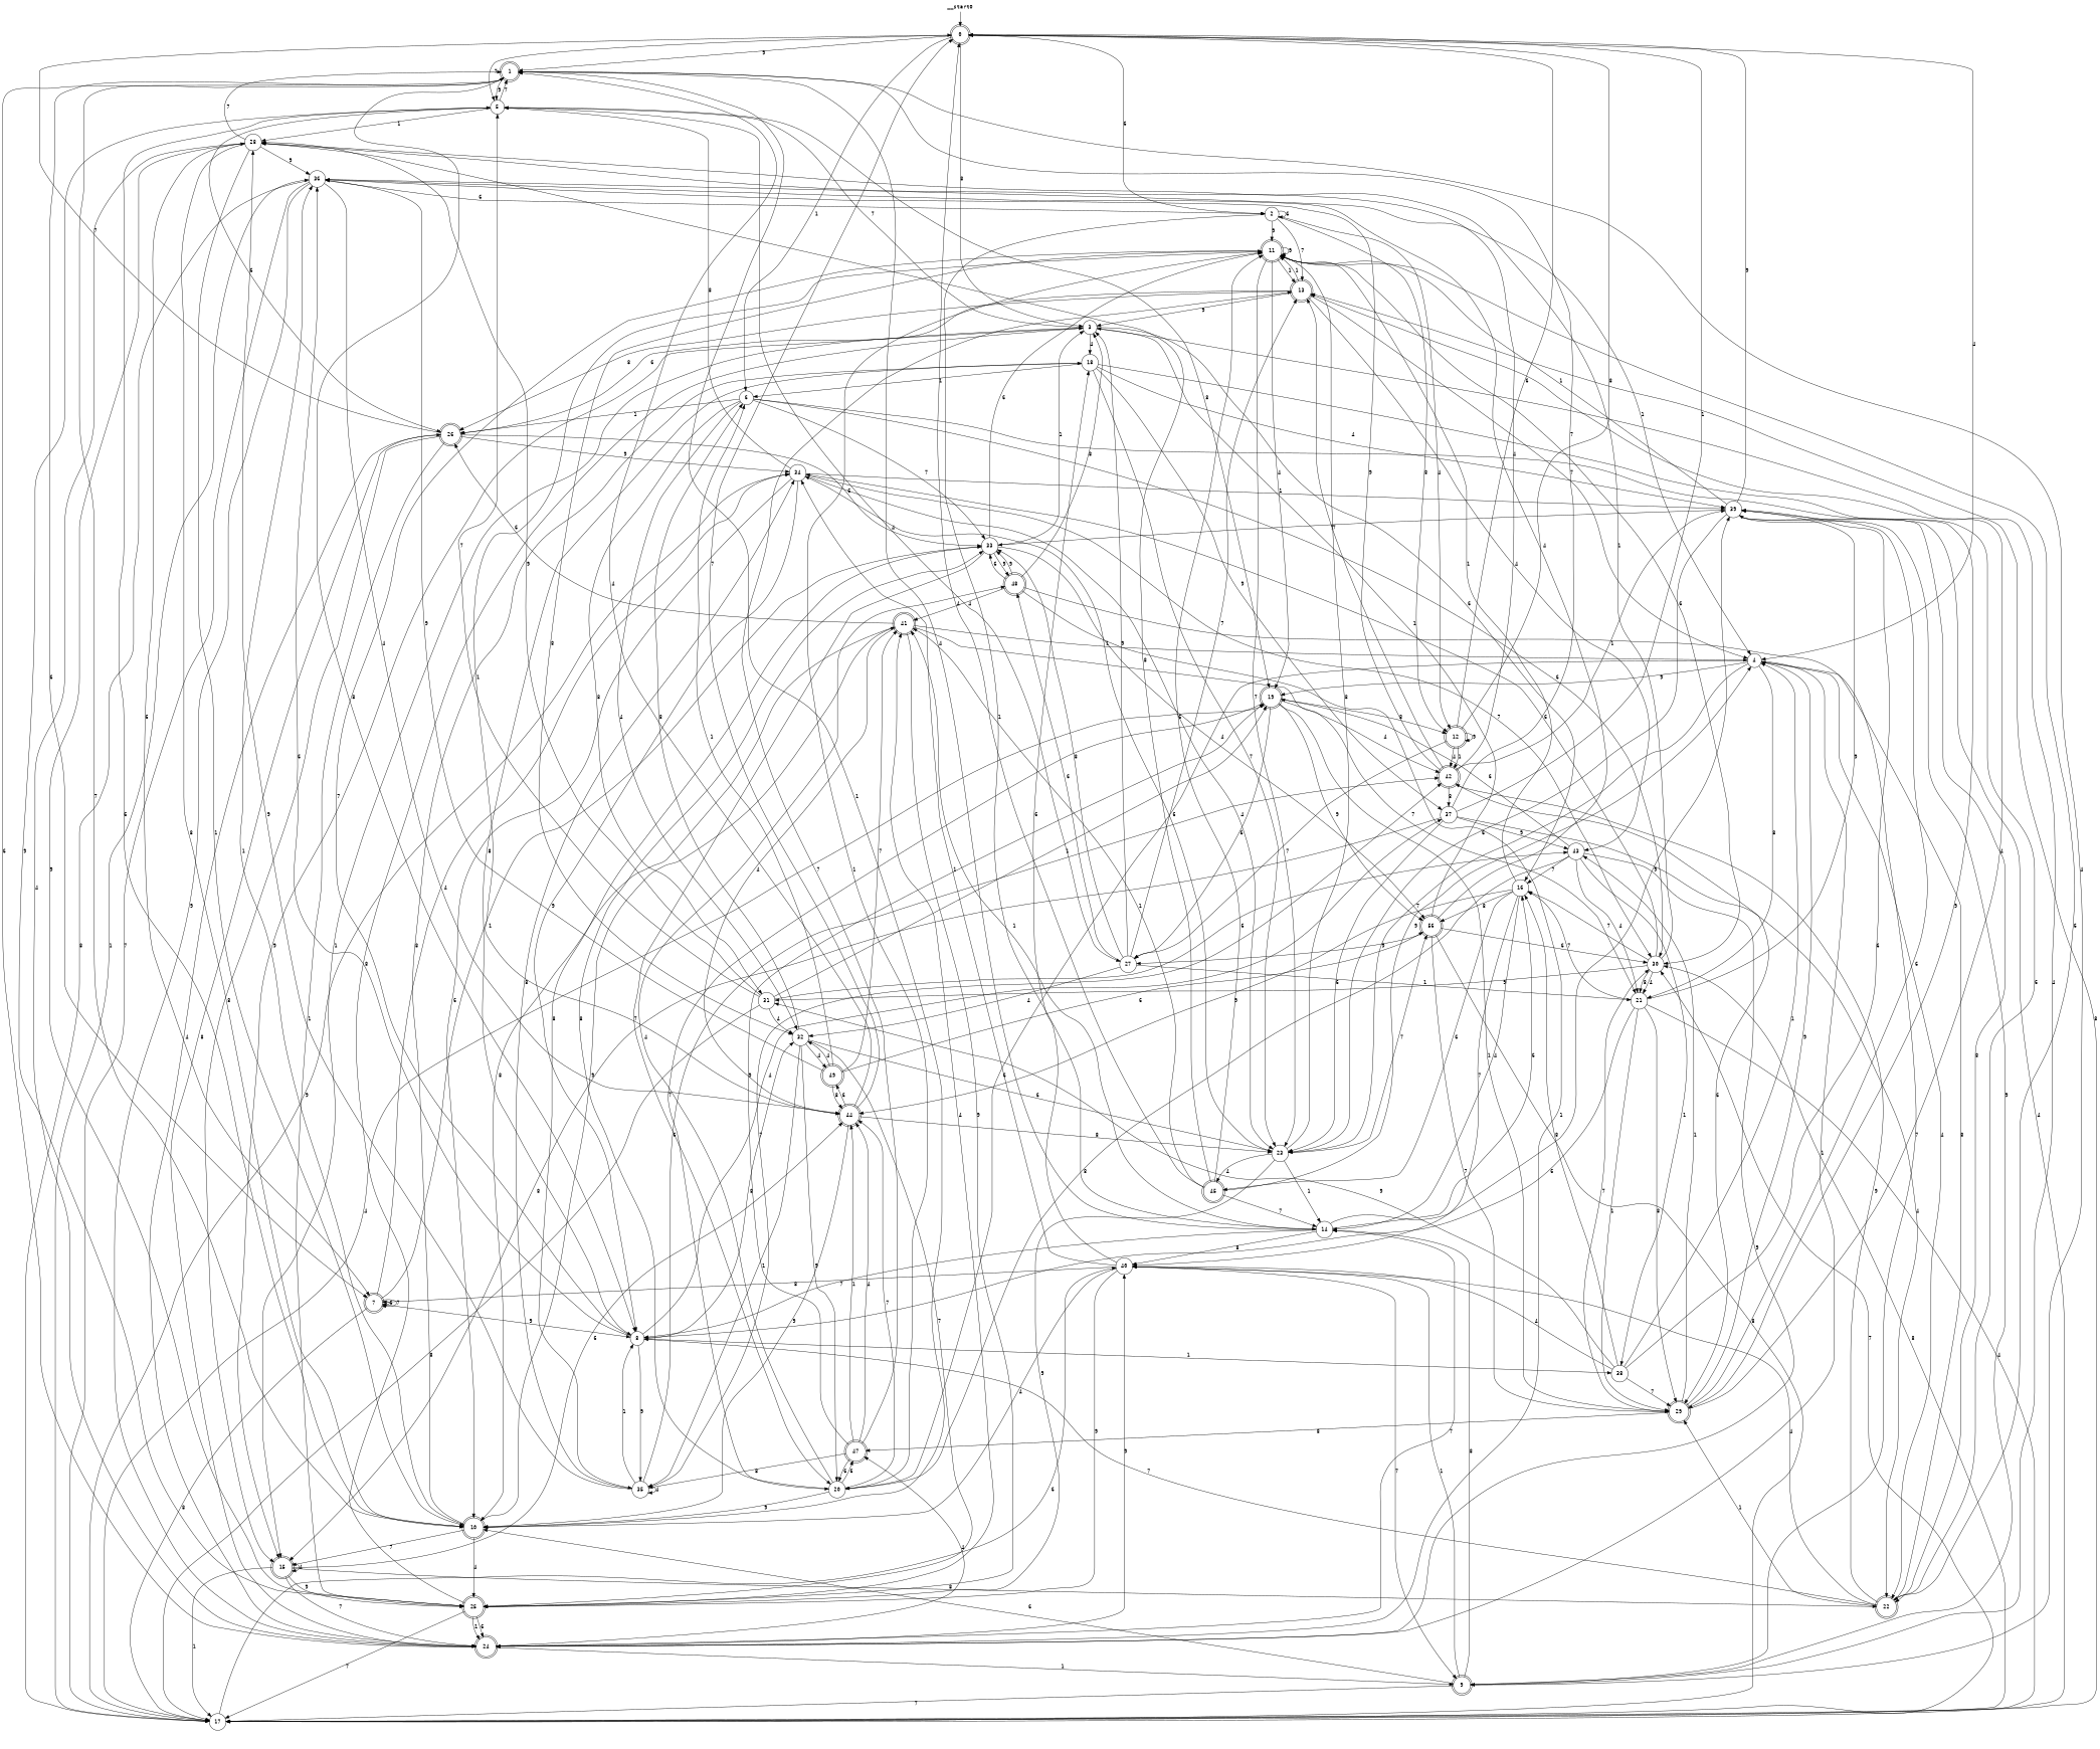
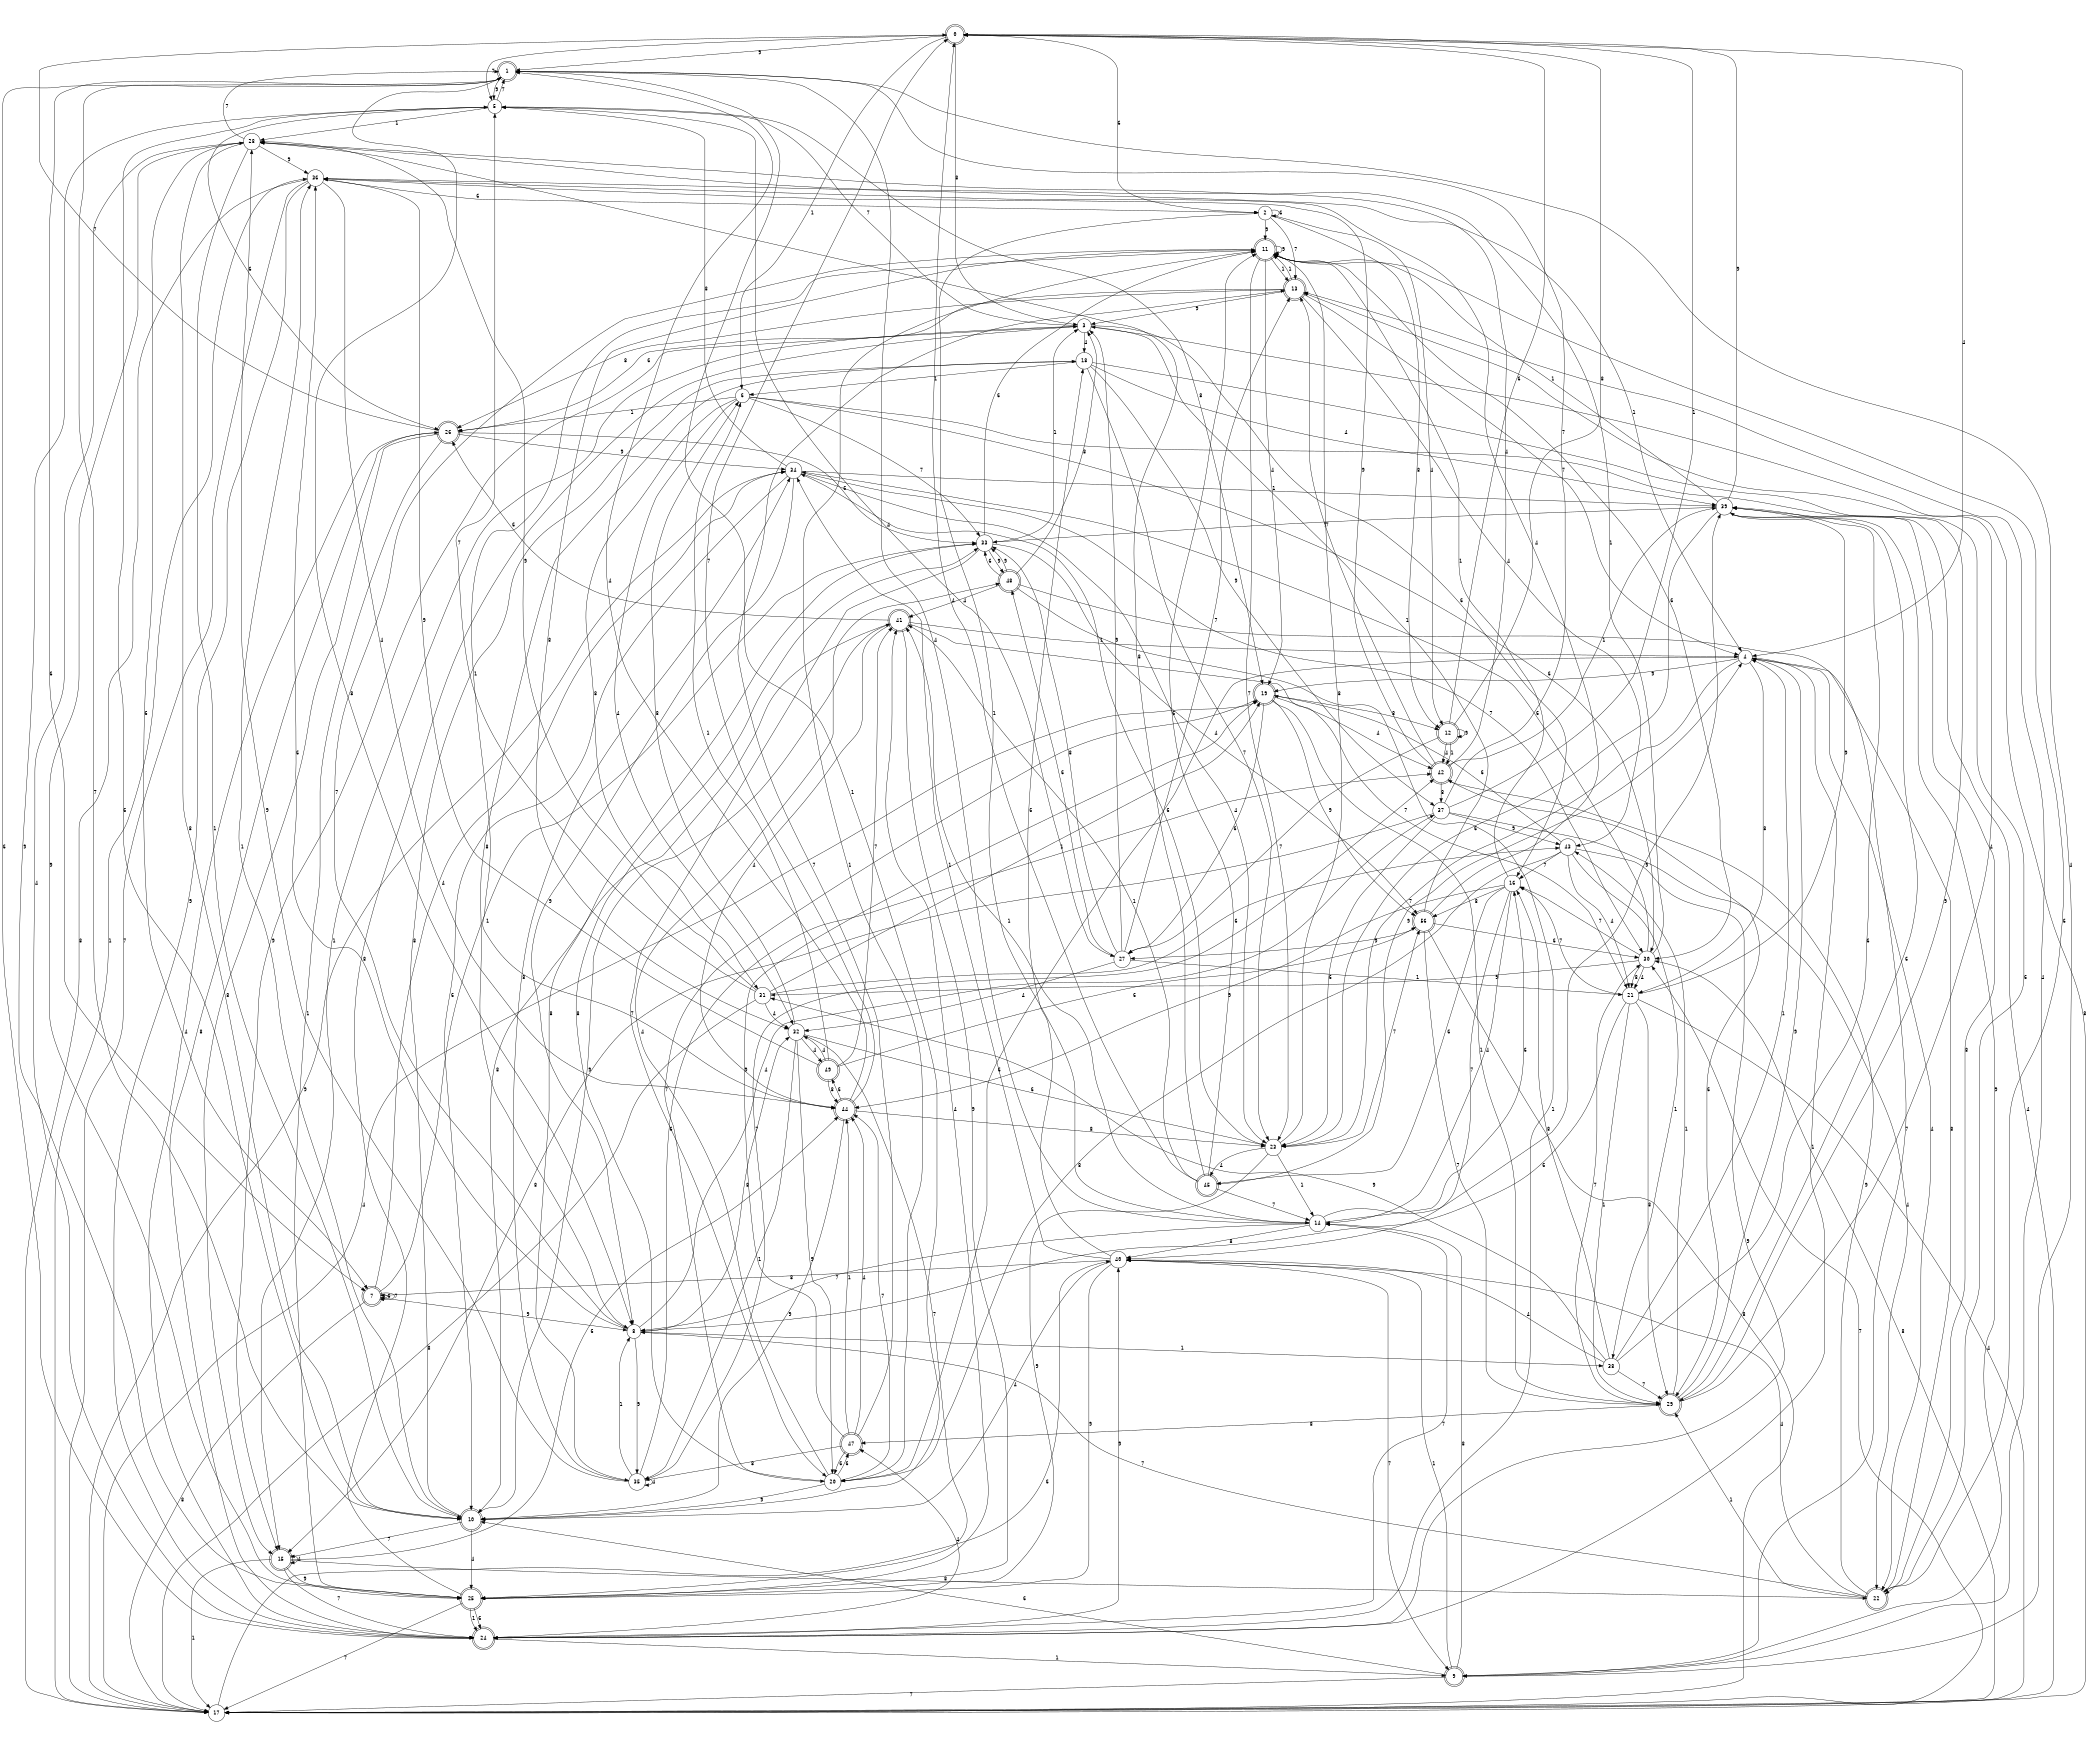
  digraph {
    fontname="DejaVu Sans Mono"
    node [fontname="DejaVu Sans Mono" shape=circle]
    edge [fontname="DejaVu Sans Mono"]
    n1 [label=0 shape=doublecircle]
    n2 [label=1 shape=doublecircle]
    n3 [label=2]
    n4 [label=3]
    n5 [label=4]
    n6 [label=5]
    n7 [label=6]
    n8 [label=7 shape=doublecircle]
    n9 [label=8]
    n10 [label=9 shape=doublecircle]
    n11 [label=10 shape=doublecircle]
    n12 [label=11 shape=doublecircle]
    n13 [label=12 shape=doublecircle]
    n14 [label=13 shape=doublecircle]
    n15 [label=14]
    n16 [label=15 shape=doublecircle]
    n17 [label=16]
    n18 [label=17]
    n19 [label=18]
    n20 [label=19 shape=doublecircle]
    n21 [label=20]
    n22 [label=21]
    n23 [label=22 shape=doublecircle]
    n24 [label=23]
    n25 [label=24 shape=doublecircle]
    n26 [label=25 shape=doublecircle]
    n27 [label=26 shape=doublecircle]
    n28 [label=27]
    n29 [label=28]
    n30 [label=29 shape=doublecircle]
    n31 [label=30]
    n32 [label=31]
    n33 [label=32]
    n34 [label=33]
    n35 [label=34]
    n36 [label=35]
    n37 [label=36]
    n38 [label=37]
    n39 [label=38]
    n40 [label=39]
    n41 [label=40]
    n42 [label=41 shape=doublecircle]
    n43 [label=42 shape=doublecircle]
    n44 [label=43]
    n45 [label=44 shape=doublecircle]
    n46 [label=45 shape=doublecircle]
    n47 [label=56 shape=doublecircle]
    n48 [label=47 shape=doublecircle]
    n49 [label=48 shape=doublecircle]
    n50 [label=49 shape=doublecircle]
-   __start0 [height=0 shape=none width=0]
    n1 -> n2 [label=9]
    n1 -> n3 [label=6]
    n1 -> n4 [label=8]
    n1 -> n5 [label=4]
    n1 -> n6 [label=7]
    n1 -> n7 [label=1]
    n2 -> n6 [label=9]
    n2 -> n8 [label=6]
    n2 -> n9 [label=8]
    n2 -> n10 [label=4]
    n2 -> n11 [label=7]
    n2 -> n11 [label=1]
    n3 -> n3 [label=6]
    n3 -> n12 [label=9]
    n3 -> n13 [label=8]
    n3 -> n13 [label=4]
    n3 -> n14 [label=7]
    n3 -> n15 [label=1]
    n4 -> n6 [label=7]
    n4 -> n16 [label=9]
    n4 -> n16 [label=1]
    n4 -> n17 [label=6]
    n4 -> n18 [label=8]
    n4 -> n19 [label=4]
    n5 -> n20 [label=9]
    n5 -> n21 [label=6]
    n5 -> n22 [label=8]
    n5 -> n23 [label=4]
    n5 -> n24 [label=7]
    n5 -> n25 [label=1]
    n6 -> n2 [label=7]
    n6 -> n20 [label=8]
    n6 -> n26 [label=9]
    n6 -> n27 [label=6]
    n6 -> n28 [label=4]
    n6 -> n29 [label=1]
    n7 -> n27 [label=1]
    n7 -> n30 [label=9]
    n7 -> n31 [label=6]
    n7 -> n32 [label=8]
    n7 -> n33 [label=4]
    n7 -> n34 [label=7]
    n8 -> n8 [label=6]
    n8 -> n8 [label=7]
    n8 -> n9 [label=9]
    n8 -> n18 [label=8]
    n8 -> n34 [label=1]
    n8 -> n35 [label=4]
    n9 -> n12 [label=7]
    n9 -> n33 [label=8]
    n9 -> n36 [label=9]
    n9 -> n37 [label=6]
    n9 -> n38 [label=4]
    n9 -> n39 [label=1]
    n10 -> n11 [label=6]
    n10 -> n14 [label=4]
    n10 -> n15 [label=8]
    n10 -> n18 [label=7]
    n10 -> n40 [label=9]
    n10 -> n41 [label=1]
    n11 -> n6 [label=6]
    n11 -> n16 [label=7]
    n11 -> n19 [label=8]
    n11 -> n26 [label=4]
    n11 -> n37 [label=1]
    n11 -> n42 [label=9]
    n12 -> n12 [label=9]
    n12 -> n14 [label=1]
    n12 -> n20 [label=4]
    n12 -> n24 [label=7]
    n12 -> n31 [label=6]
    n12 -> n33 [label=8]
    n13 -> n1 [label=6]
    n13 -> n1 [label=8]
    n13 -> n13 [label=9]
    n13 -> n28 [label=7]
    n13 -> n43 [label=4]
    n13 -> n43 [label=1]
    n14 -> n4 [label=9]
    n14 -> n5 [label=7]
    n14 -> n12 [label=1]
    n14 -> n27 [label=6]
    n14 -> n27 [label=8]
    n14 -> n44 [label=4]
    n15 -> n2 [label=4]
    n15 -> n9 [label=7]
    n15 -> n17 [label=6]
    n15 -> n40 [label=9]
    n15 -> n41 [label=8]
    n15 -> n42 [label=1]
    n16 -> n16 [label=4]
    n16 -> n18 [label=1]
    n16 -> n23 [label=8]
    n16 -> n25 [label=7]
    n16 -> n26 [label=9]
    n16 -> n45 [label=6]
    n17 -> n12 [label=1]
    n17 -> n15 [label=4]
    n17 -> n41 [label=7]
    n17 -> n45 [label=9]
    n17 -> n46 [label=6]
    n17 -> n47 [label=8]
    n18 -> n20 [label=4]
    n18 -> n31 [label=8]
    n18 -> n31 [label=7]
    n18 -> n35 [label=9]
    n18 -> n37 [label=1]
    n18 -> n41 [label=6]
    n19 -> n7 [label=1]
    n19 -> n9 [label=8]
    n19 -> n23 [label=6]
    n19 -> n24 [label=7]
    n19 -> n38 [label=9]
    n19 -> n40 [label=4]
    n20 -> n13 [label=8]
    n20 -> n21 [label=7]
    n20 -> n28 [label=6]
    n20 -> n30 [label=1]
    n20 -> n43 [label=4]
    n20 -> n47 [label=9]
    n21 -> n11 [label=9]
    n21 -> n12 [label=1]
    n21 -> n34 [label=8]
    n21 -> n45 [label=7]
    n21 -> n48 [label=6]
    n21 -> n49 [label=4]
    n22 -> n9 [label=6]
    n22 -> n17 [label=7]
    n22 -> n18 [label=4]
    n22 -> n30 [label=8]
    n22 -> n30 [label=1]
    n22 -> n40 [label=9]
    n23 -> n5 [label=8]
    n23 -> n9 [label=7]
    n23 -> n12 [label=6]
    n23 -> n30 [label=1]
    n23 -> n41 [label=4]
    n23 -> n43 [label=9]
    n24 -> n12 [label=8]
    n24 -> n15 [label=1]
    n24 -> n26 [label=9]
    n24 -> n35 [label=6]
    n24 -> n46 [label=4]
    n24 -> n47 [label=7]
    n25 -> n2 [label=6]
    n25 -> n10 [label=1]
    n25 -> n15 [label=7]
    n25 -> n27 [label=8]
    n25 -> n41 [label=9]
    n25 -> n48 [label=4]
    n26 -> n4 [label=8]
    n26 -> n18 [label=7]
    n26 -> n25 [label=6]
    n26 -> n25 [label=1]
    n26 -> n29 [label=9]
    n26 -> n42 [label=4]
    n27 -> n1 [label=7]
    n27 -> n16 [label=8]
    n27 -> n25 [label=4]
    n27 -> n26 [label=1]
    n27 -> n34 [label=6]
    n27 -> n35 [label=9]
    n28 -> n4 [label=9]
    n28 -> n14 [label=7]
    n28 -> n22 [label=1]
    n28 -> n33 [label=4]
    n28 -> n34 [label=8]
    n28 -> n49 [label=6]
    n29 -> n2 [label=7]
    n29 -> n8 [label=6]
    n29 -> n11 [label=8]
    n29 -> n11 [label=1]
    n29 -> n25 [label=4]
    n29 -> n37 [label=9]
    n30 -> n5 [label=9]
    n30 -> n14 [label=4]
    n30 -> n31 [label=7]
    n30 -> n40 [label=6]
    n30 -> n44 [label=1]
    n30 -> n48 [label=8]
    n31 -> n17 [label=7]
    n31 -> n22 [label=8]
    n31 -> n22 [label=4]
    n31 -> n29 [label=1]
    n31 -> n32 [label=9]
    n31 -> n35 [label=6]
    n32 -> n6 [label=7]
    n32 -> n18 [label=8]
    n32 -> n20 [label=1]
    n32 -> n29 [label=9]
    n32 -> n33 [label=4]
    n32 -> n44 [label=6]
    n33 -> n7 [label=8]
    n33 -> n21 [label=9]
    n33 -> n24 [label=6]
    n33 -> n26 [label=7]
    n33 -> n36 [label=1]
    n33 -> n50 [label=4]
    n34 -> n4 [label=1]
    n34 -> n12 [label=6]
    n34 -> n21 [label=7]
    n34 -> n36 [label=8]
    n34 -> n47 [label=4]
    n34 -> n49 [label=9]
    n35 -> n6 [label=8]
    n35 -> n9 [label=9]
    n35 -> n11 [label=6]
    n35 -> n24 [label=4]
    n35 -> n31 [label=7]
    n35 -> n40 [label=1]
    n36 -> n9 [label=1]
    n36 -> n29 [label=9]
    n36 -> n35 [label=8]
    n36 -> n36 [label=4]
    n36 -> n43 [label=6]
    n36 -> n43 [label=7]
    n37 -> n3 [label=6]
    n37 -> n5 [label=1]
    n37 -> n18 [label=8]
    n37 -> n18 [label=7]
    n37 -> n25 [label=9]
    n37 -> n45 [label=4]
    n38 -> n1 [label=1]
    n38 -> n2 [label=7]
    n38 -> n16 [label=8]
    n38 -> n23 [label=4]
    n38 -> n24 [label=6]
    n38 -> n44 [label=9]
    n39 -> n5 [label=1]
    n39 -> n17 [label=8]
    n39 -> n30 [label=7]
    n39 -> n32 [label=9]
    n39 -> n40 [label=6]
    n39 -> n41 [label=4]
    n40 -> n1 [label=9]
    n40 -> n12 [label=1]
    n40 -> n18 [label=4]
    n40 -> n23 [label=8]
    n40 -> n24 [label=6]
    n40 -> n34 [label=7]
    n41 -> n8 [label=8]
    n41 -> n10 [label=7]
    n41 -> n11 [label=4]
    n41 -> n19 [label=6]
    n41 -> n26 [label=9]
    n41 -> n35 [label=1]
    n42 -> n5 [label=1]
    n42 -> n11 [label=8]
    n42 -> n22 [label=7]
    n42 -> n26 [label=9]
    n42 -> n27 [label=6]
    n42 -> n45 [label=4]
    n43 -> n14 [label=7]
    n43 -> n29 [label=4]
    n43 -> n30 [label=6]
    n43 -> n37 [label=9]
    n43 -> n38 [label=8]
    n43 -> n40 [label=1]
    n44 -> n17 [label=7]
    n44 -> n20 [label=6]
    n44 -> n21 [label=8]
    n44 -> n22 [label=4]
    n44 -> n25 [label=9]
    n44 -> n39 [label=1]
    n45 -> n1 [label=7]
    n45 -> n2 [label=4]
    n45 -> n11 [label=9]
    n45 -> n12 [label=1]
    n45 -> n24 [label=8]
    n45 -> n50 [label=6]
    n46 -> n1 [label=4]
    n46 -> n5 [label=9]
    n46 -> n12 [label=6]
    n46 -> n15 [label=7]
    n46 -> n29 [label=8]
    n46 -> n42 [label=1]
    n47 -> n4 [label=1]
    n47 -> n18 [label=8]
    n47 -> n28 [label=9]
    n47 -> n30 [label=7]
    n47 -> n31 [label=6]
    n47 -> n37 [label=4]
    n48 -> n14 [label=7]
    n48 -> n20 [label=9]
    n48 -> n21 [label=6]
    n48 -> n36 [label=8]
    n48 -> n45 [label=4]
    n48 -> n45 [label=1]
    n49 -> n4 [label=8]
    n49 -> n10 [label=7]
    n49 -> n25 [label=1]
    n49 -> n34 [label=9]
    n49 -> n34 [label=6]
    n49 -> n42 [label=4]
    n50 -> n7 [label=1]
    n50 -> n33 [label=4]
    n50 -> n37 [label=9]
    n50 -> n42 [label=7]
    n50 -> n45 [label=8]
    n50 -> n47 [label=6]
-   __start0 -> n1
  }
